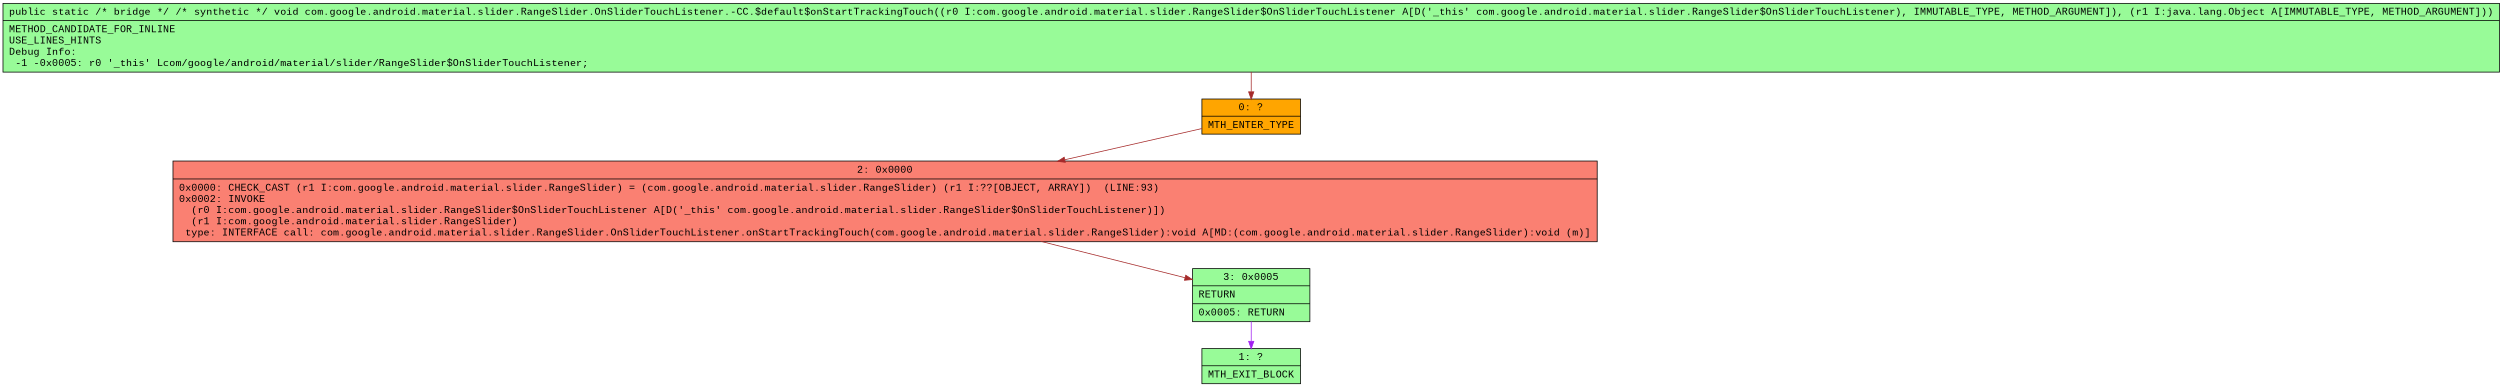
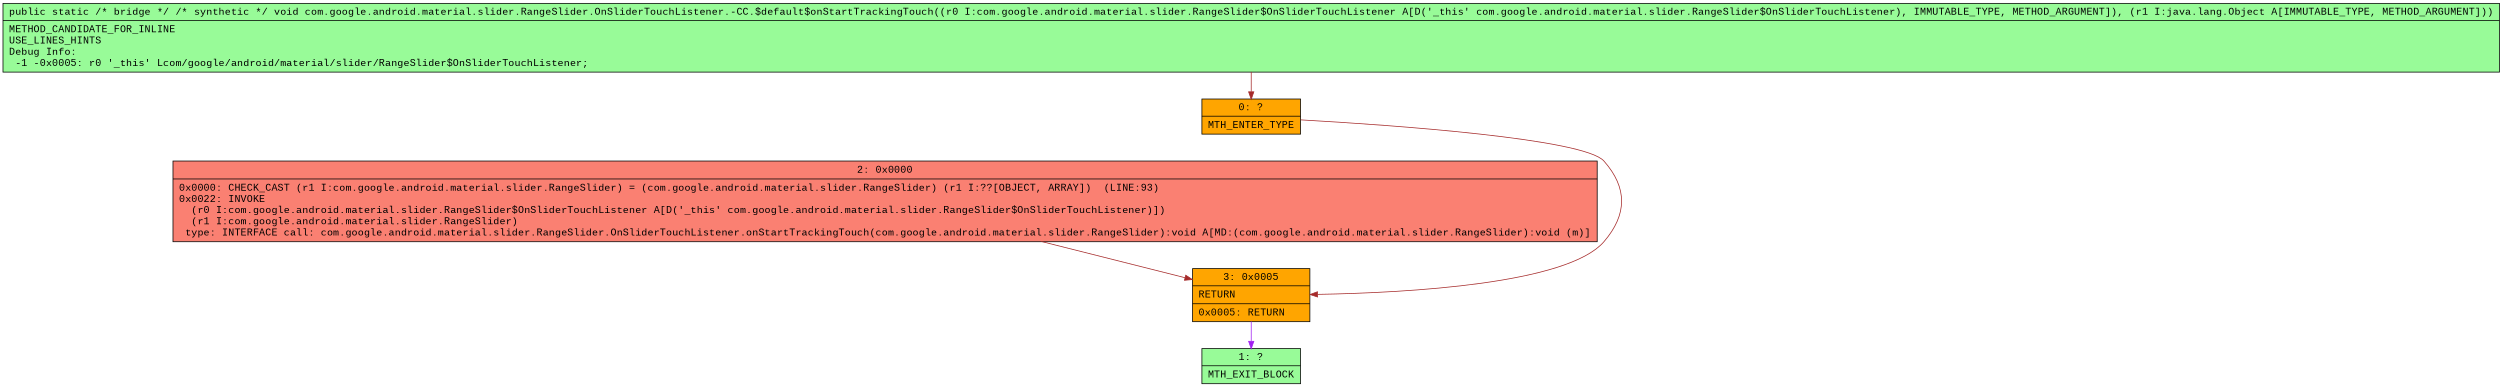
  digraph {
    fontname="Liberation Mono"
    node [fillcolor=orange fontname="Liberation Mono" shape=record style=filled]
    edge [color=brown fontname="Liberation Mono"]
    n1 [label="{0\:\ ?|MTH_ENTER_TYPE\l}"]
-   n2 [fillcolor=salmon label="{2\:\ 0x0000|0x0000: CHECK_CAST (r1 I:com.google.android.material.slider.RangeSlider) = (com.google.android.material.slider.RangeSlider) (r1 I:??[OBJECT, ARRAY])  (LINE:93)\l0x0002: INVOKE  \l  (r0 I:com.google.android.material.slider.RangeSlider$OnSliderTouchListener A[D('_this' com.google.android.material.slider.RangeSlider$OnSliderTouchListener)])\l  (r1 I:com.google.android.material.slider.RangeSlider)\l type: INTERFACE call: com.google.android.material.slider.RangeSlider.OnSliderTouchListener.onStartTrackingTouch(com.google.android.material.slider.RangeSlider):void A[MD:(com.google.android.material.slider.RangeSlider):void (m)]\l}"]
-   n3 [fillcolor=palegreen label="{3\:\ 0x0005|RETURN\l|0x0005: RETURN   \l}"]
+   n2 [fillcolor=salmon label="{2\:\ 0x0000|0x0000: CHECK_CAST (r1 I:com.google.android.material.slider.RangeSlider) = (com.google.android.material.slider.RangeSlider) (r1 I:??[OBJECT, ARRAY])  (LINE:93)\l0x0022: INVOKE  \l  (r0 I:com.google.android.material.slider.RangeSlider$OnSliderTouchListener A[D('_this' com.google.android.material.slider.RangeSlider$OnSliderTouchListener)])\l  (r1 I:com.google.android.material.slider.RangeSlider)\l type: INTERFACE call: com.google.android.material.slider.RangeSlider.OnSliderTouchListener.onStartTrackingTouch(com.google.android.material.slider.RangeSlider):void A[MD:(com.google.android.material.slider.RangeSlider):void (m)]\l}"]
+   n3 [label="{3\:\ 0x0005|RETURN\l|0x0005: RETURN   \l}"]
    n4 [fillcolor=palegreen label="{1\:\ ?|MTH_EXIT_BLOCK\l}"]
    n5 [fillcolor=palegreen label="{public static \/* bridge *\/ \/* synthetic *\/ void com.google.android.material.slider.RangeSlider.OnSliderTouchListener.\-CC.$default$onStartTrackingTouch((r0 I:com.google.android.material.slider.RangeSlider$OnSliderTouchListener A[D('_this' com.google.android.material.slider.RangeSlider$OnSliderTouchListener), IMMUTABLE_TYPE, METHOD_ARGUMENT]), (r1 I:java.lang.Object A[IMMUTABLE_TYPE, METHOD_ARGUMENT]))  | METHOD_CANDIDATE_FOR_INLINE\lUSE_LINES_HINTS\lDebug Info:\l  \-1 \-0x0005: r0 '_this' Lcom\/google\/android\/material\/slider\/RangeSlider$OnSliderTouchListener;\l}"]
-   n1 -> n2
+   n1 -> n3
    n2 -> n3
    n3 -> n4 [color=purple]
    n5 -> n1
  }
